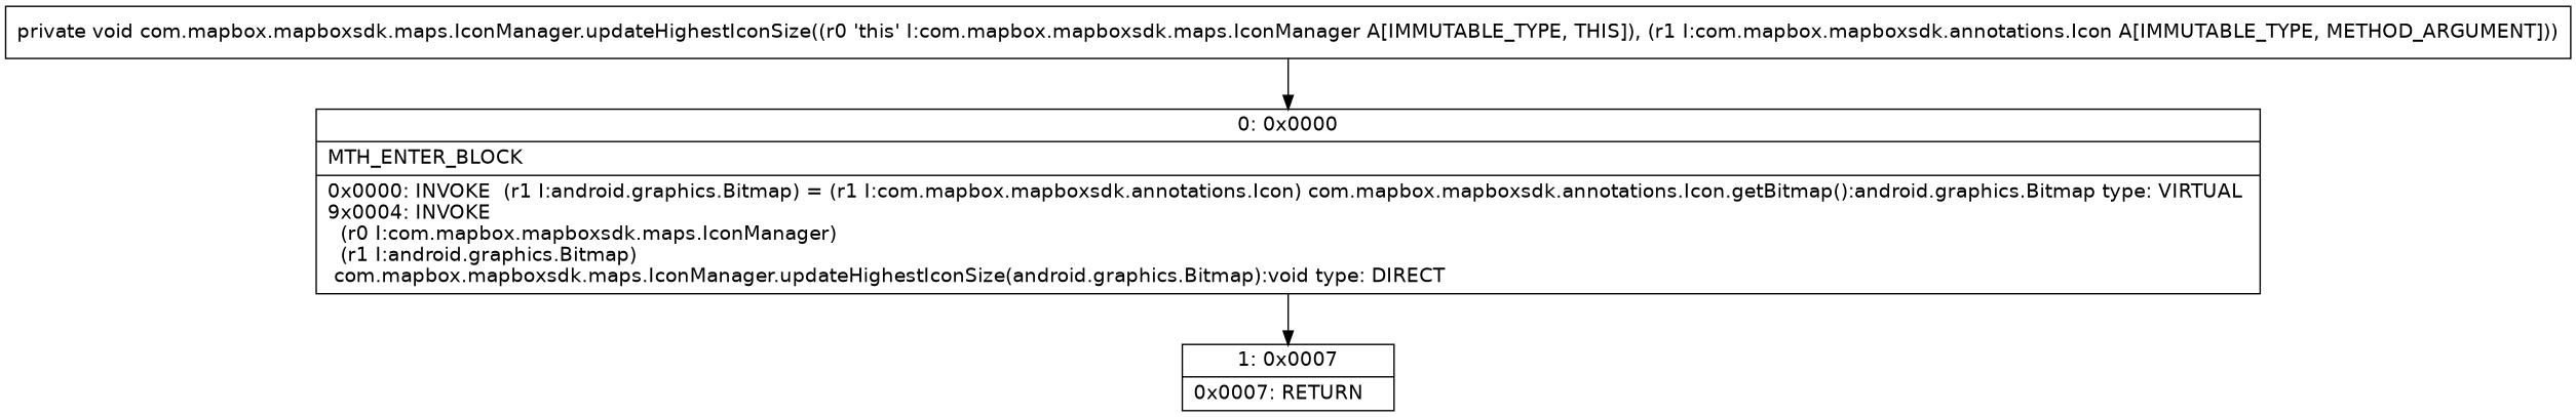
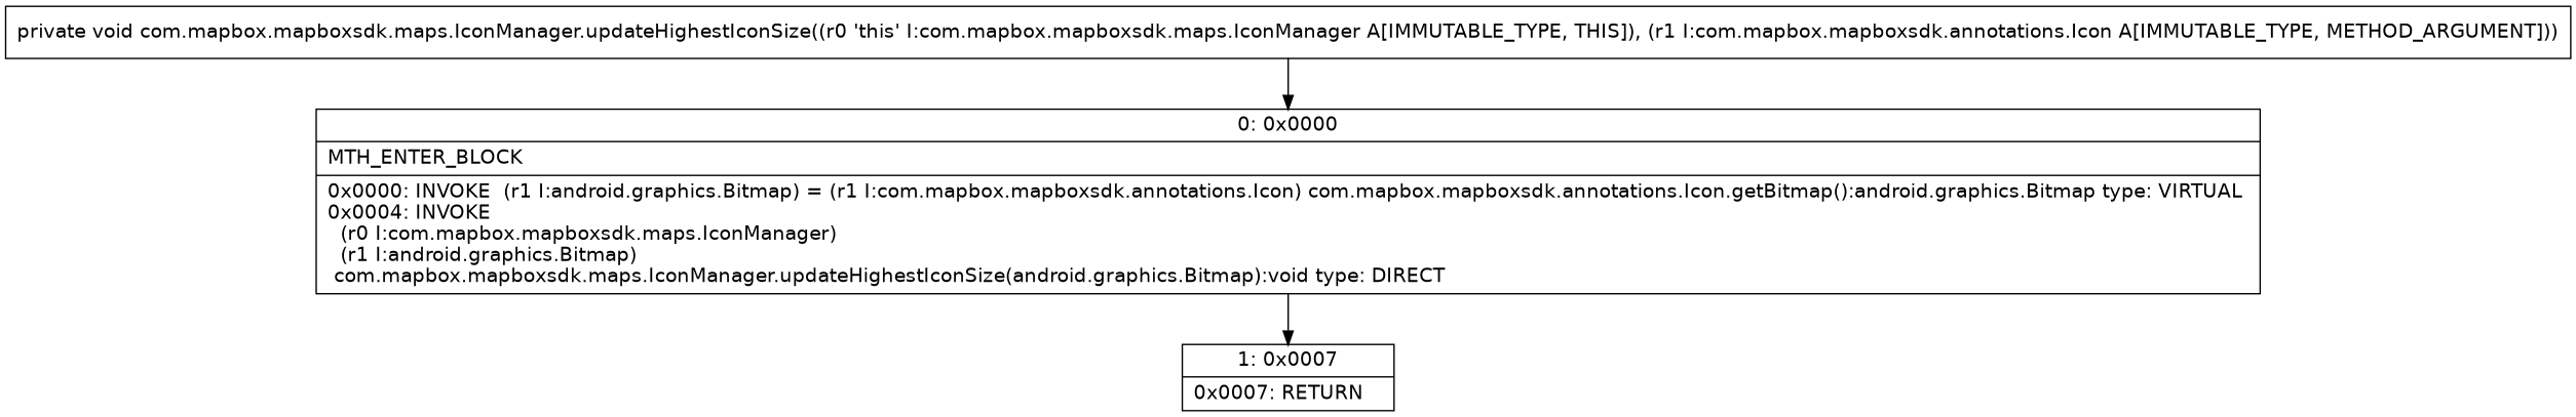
  digraph {
    fontname="DejaVu Sans"
    node [shape=record fontname="DejaVu Sans"]
    edge [fontname="DejaVu Sans"]
-   n1 [label="{0\:\ 0x0000|MTH_ENTER_BLOCK\l|0x0000: INVOKE  (r1 I:android.graphics.Bitmap) = (r1 I:com.mapbox.mapboxsdk.annotations.Icon) com.mapbox.mapboxsdk.annotations.Icon.getBitmap():android.graphics.Bitmap type: VIRTUAL \l9x0004: INVOKE  \l  (r0 I:com.mapbox.mapboxsdk.maps.IconManager)\l  (r1 I:android.graphics.Bitmap)\l com.mapbox.mapboxsdk.maps.IconManager.updateHighestIconSize(android.graphics.Bitmap):void type: DIRECT \l}"]
+   n1 [label="{0\:\ 0x0000|MTH_ENTER_BLOCK\l|0x0000: INVOKE  (r1 I:android.graphics.Bitmap) = (r1 I:com.mapbox.mapboxsdk.annotations.Icon) com.mapbox.mapboxsdk.annotations.Icon.getBitmap():android.graphics.Bitmap type: VIRTUAL \l0x0004: INVOKE  \l  (r0 I:com.mapbox.mapboxsdk.maps.IconManager)\l  (r1 I:android.graphics.Bitmap)\l com.mapbox.mapboxsdk.maps.IconManager.updateHighestIconSize(android.graphics.Bitmap):void type: DIRECT \l}"]
    n2 [label="{1\:\ 0x0007|0x0007: RETURN   \l}"]
    n3 [label="{private void com.mapbox.mapboxsdk.maps.IconManager.updateHighestIconSize((r0 'this' I:com.mapbox.mapboxsdk.maps.IconManager A[IMMUTABLE_TYPE, THIS]), (r1 I:com.mapbox.mapboxsdk.annotations.Icon A[IMMUTABLE_TYPE, METHOD_ARGUMENT])) }"]
    n1 -> n2
    n3 -> n1
  }
